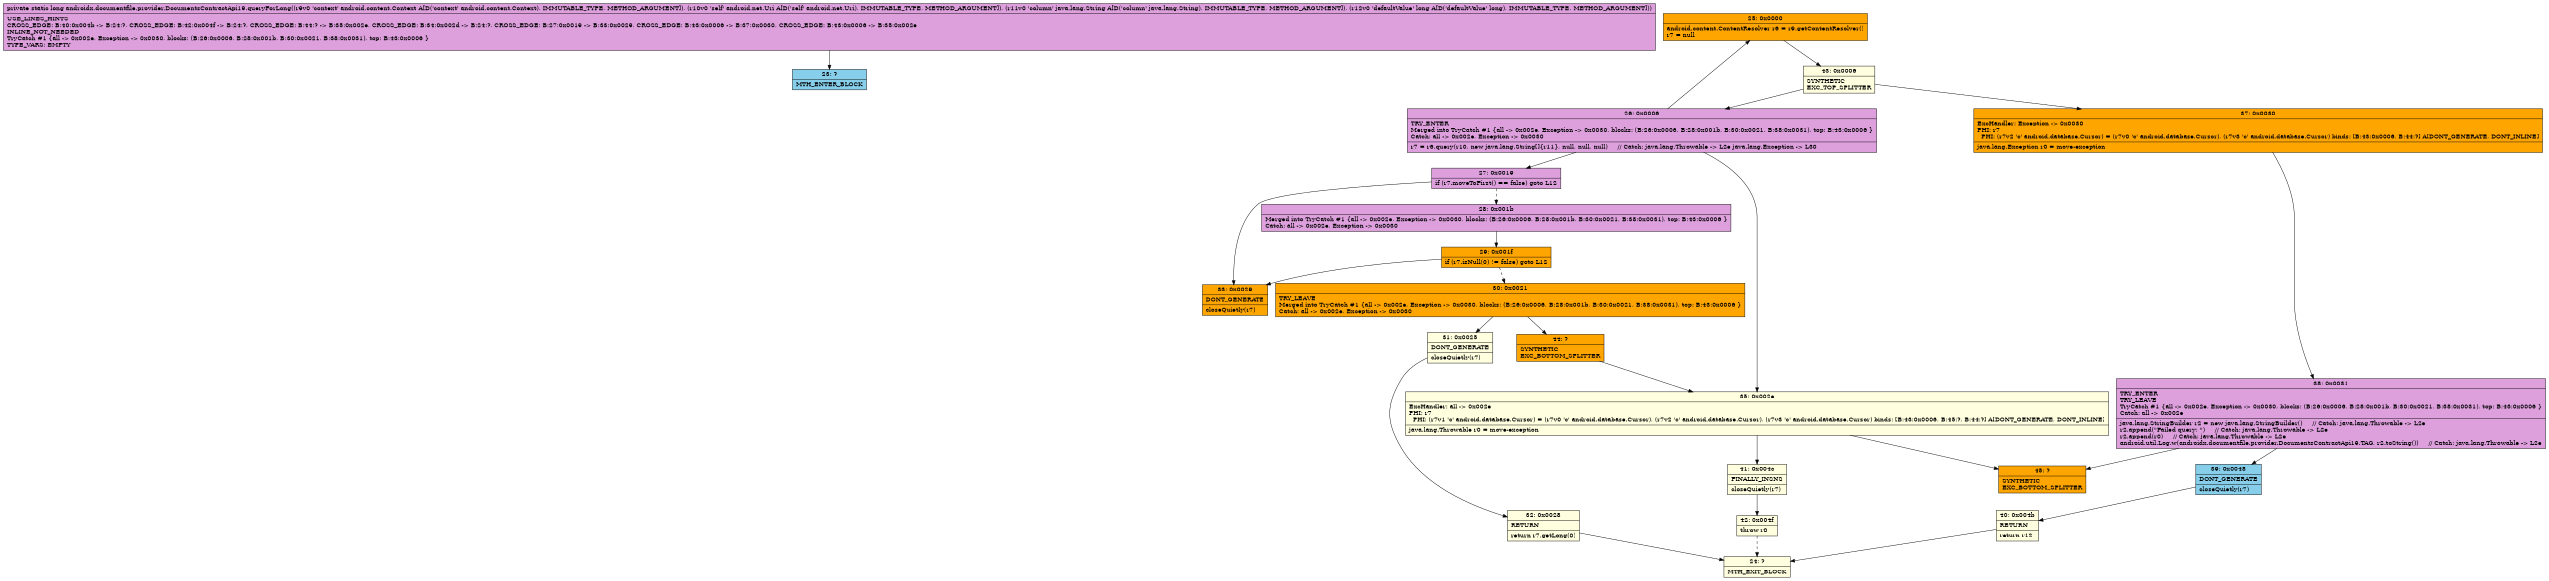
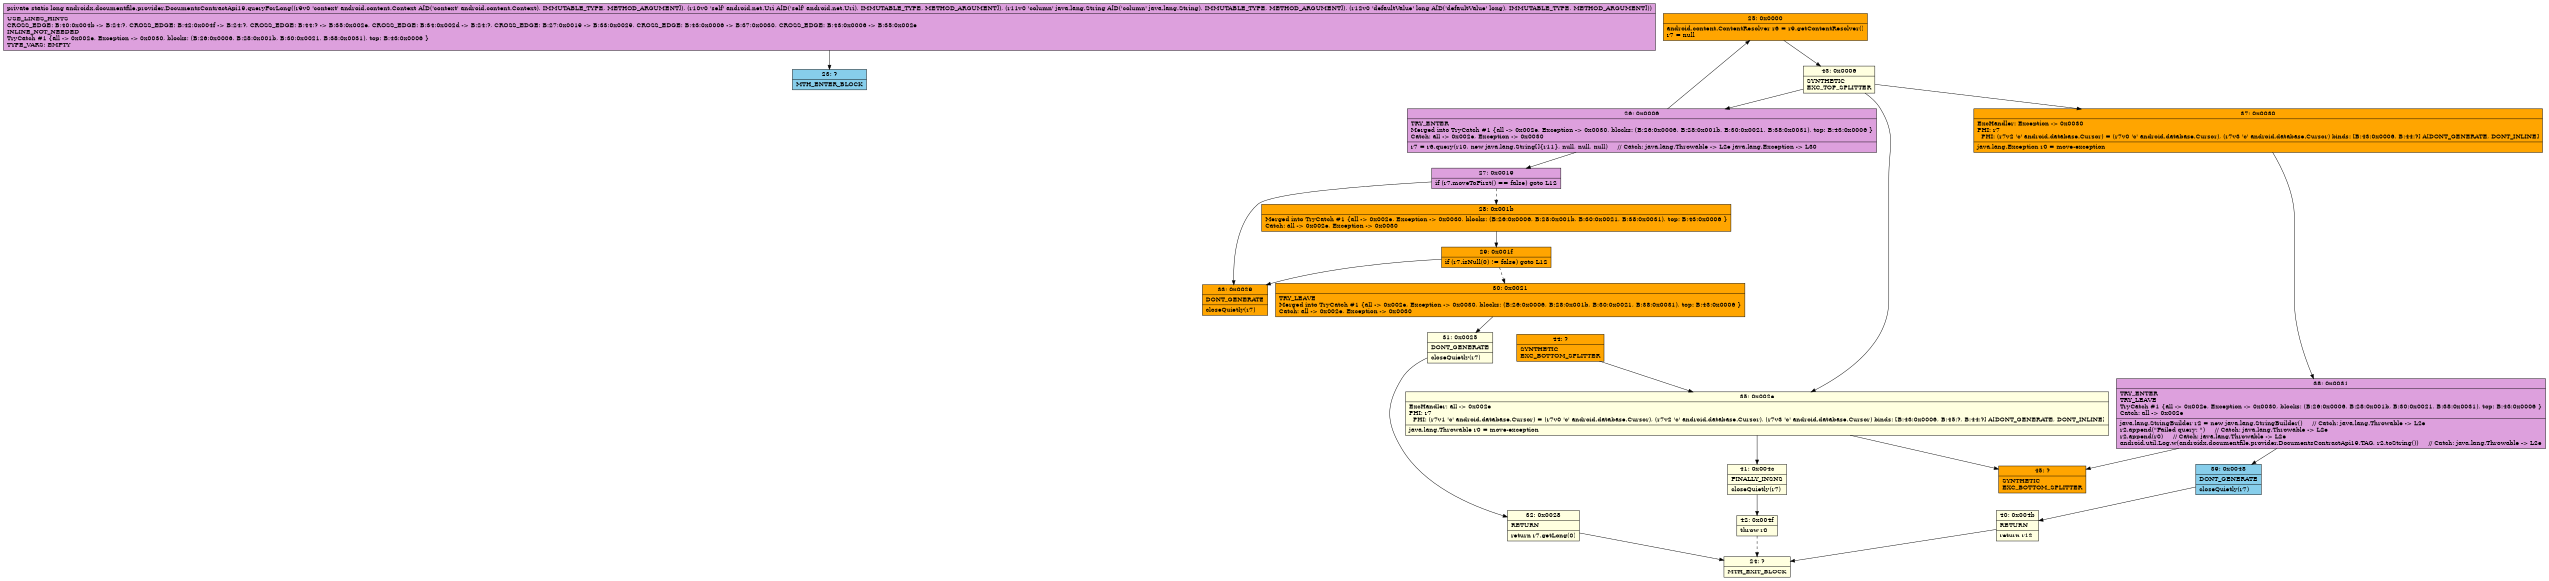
  digraph {
    node [fillcolor=lightyellow shape=record style=filled]
    n1 [fillcolor=skyblue label="{23\:\ ?|MTH_ENTER_BLOCK\l}"]
    n2 [fillcolor=orange label="{25\:\ 0x0000|android.content.ContentResolver r6 = r9.getContentResolver()\lr7 = null\l}"]
    n3 [label="{43\:\ 0x0006|SYNTHETIC\lEXC_TOP_SPLITTER\l}"]
    n4 [fillcolor=plum label="{26\:\ 0x0006|TRY_ENTER\lMerged into TryCatch #1 \{all \-\> 0x002e, Exception \-\> 0x0030, blocks: (B:26:0x0006, B:28:0x001b, B:30:0x0021, B:38:0x0031), top: B:43:0x0006 \}\lCatch: all \-\> 0x002e, Exception \-\> 0x0030\l|r7 = r6.query(r10, new java.lang.String[]\{r11\}, null, null, null)     \/\/ Catch: java.lang.Throwable \-\> L2e java.lang.Exception \-\> L30\l}"]
    n5 [fillcolor=orange label="{37\:\ 0x0030|ExcHandler: Exception \-\> 0x0030\lPHI: r7 \l  PHI: (r7v2 'c' android.database.Cursor) = (r7v0 'c' android.database.Cursor), (r7v3 'c' android.database.Cursor) binds: [B:43:0x0006, B:44:?] A[DONT_GENERATE, DONT_INLINE]\l|java.lang.Exception r0 = move\-exception\l}"]
    n6 [label="{35\:\ 0x002e|ExcHandler: all \-\> 0x002e\lPHI: r7 \l  PHI: (r7v1 'c' android.database.Cursor) = (r7v0 'c' android.database.Cursor), (r7v2 'c' android.database.Cursor), (r7v3 'c' android.database.Cursor) binds: [B:43:0x0006, B:45:?, B:44:?] A[DONT_GENERATE, DONT_INLINE]\l|java.lang.Throwable r0 = move\-exception\l}"]
    n7 [fillcolor=plum label="{27\:\ 0x0019|if (r7.moveToFirst() == false) goto L12\l}"]
    n8 [fillcolor=plum label="{38\:\ 0x0031|TRY_ENTER\lTRY_LEAVE\lTryCatch #1 \{all \-\> 0x002e, Exception \-\> 0x0030, blocks: (B:26:0x0006, B:28:0x001b, B:30:0x0021, B:38:0x0031), top: B:43:0x0006 \}\lCatch: all \-\> 0x002e\l|java.lang.StringBuilder r2 = new java.lang.StringBuilder()     \/\/ Catch: java.lang.Throwable \-\> L2e\lr2.append(\"Failed query: \")     \/\/ Catch: java.lang.Throwable \-\> L2e\lr2.append(r0)     \/\/ Catch: java.lang.Throwable \-\> L2e\landroid.util.Log.w(androidx.documentfile.provider.DocumentsContractApi19.TAG, r2.toString())     \/\/ Catch: java.lang.Throwable \-\> L2e\l}"]
    n9 [fillcolor=orange label="{45\:\ ?|SYNTHETIC\lEXC_BOTTOM_SPLITTER\l}"]
    n10 [label="{41\:\ 0x004c|FINALLY_INSNS\l|closeQuietly(r7)\l}"]
-   n11 [fillcolor=plum label="{28\:\ 0x001b|Merged into TryCatch #1 \{all \-\> 0x002e, Exception \-\> 0x0030, blocks: (B:26:0x0006, B:28:0x001b, B:30:0x0021, B:38:0x0031), top: B:43:0x0006 \}\lCatch: all \-\> 0x002e, Exception \-\> 0x0030\l}"]
+   n11 [fillcolor=orange label="{28\:\ 0x001b|Merged into TryCatch #1 \{all \-\> 0x002e, Exception \-\> 0x0030, blocks: (B:26:0x0006, B:28:0x001b, B:30:0x0021, B:38:0x0031), top: B:43:0x0006 \}\lCatch: all \-\> 0x002e, Exception \-\> 0x0030\l}"]
    n12 [fillcolor=orange label="{33\:\ 0x0029|DONT_GENERATE\l|closeQuietly(r7)\l}"]
    n13 [fillcolor=orange label="{29\:\ 0x001f|if (r7.isNull(0) != false) goto L12\l}"]
    n14 [fillcolor=orange label="{30\:\ 0x0021|TRY_LEAVE\lMerged into TryCatch #1 \{all \-\> 0x002e, Exception \-\> 0x0030, blocks: (B:26:0x0006, B:28:0x001b, B:30:0x0021, B:38:0x0031), top: B:43:0x0006 \}\lCatch: all \-\> 0x002e, Exception \-\> 0x0030\l}"]
    n15 [label="{31\:\ 0x0025|DONT_GENERATE\l|closeQuietly(r7)\l}"]
    n16 [fillcolor=orange label="{44\:\ ?|SYNTHETIC\lEXC_BOTTOM_SPLITTER\l}"]
    n17 [label="{32\:\ 0x0028|RETURN\l|return r7.getLong(0)\l}"]
    n18 [label="{24\:\ ?|MTH_EXIT_BLOCK\l}"]
    n19 [fillcolor=skyblue label="{39\:\ 0x0048|DONT_GENERATE\l|closeQuietly(r7)\l}"]
    n20 [label="{40\:\ 0x004b|RETURN\l|return r12\l}"]
    n21 [label="{42\:\ 0x004f|throw r0\l}"]
    n22 [fillcolor=plum label="{private static long androidx.documentfile.provider.DocumentsContractApi19.queryForLong((r9v0 'context' android.content.Context A[D('context' android.content.Context), IMMUTABLE_TYPE, METHOD_ARGUMENT]), (r10v0 'self' android.net.Uri A[D('self' android.net.Uri), IMMUTABLE_TYPE, METHOD_ARGUMENT]), (r11v0 'column' java.lang.String A[D('column' java.lang.String), IMMUTABLE_TYPE, METHOD_ARGUMENT]), (r12v0 'defaultValue' long A[D('defaultValue' long), IMMUTABLE_TYPE, METHOD_ARGUMENT]))  | USE_LINES_HINTS\lCROSS_EDGE: B:40:0x004b \-\> B:24:?, CROSS_EDGE: B:42:0x004f \-\> B:24:?, CROSS_EDGE: B:44:? \-\> B:35:0x002e, CROSS_EDGE: B:34:0x002d \-\> B:24:?, CROSS_EDGE: B:27:0x0019 \-\> B:33:0x0029, CROSS_EDGE: B:43:0x0006 \-\> B:37:0x0030, CROSS_EDGE: B:43:0x0006 \-\> B:35:0x002e\lINLINE_NOT_NEEDED\lTryCatch #1 \{all \-\> 0x002e, Exception \-\> 0x0030, blocks: (B:26:0x0006, B:28:0x001b, B:30:0x0021, B:38:0x0031), top: B:43:0x0006 \}\lTYPE_VARS: EMPTY\l}"]
    n2 -> n3
    n3 -> n4
    n3 -> n5
-   n4 -> n6
+   n3 -> n6
    n4 -> n2
    n4 -> n7
    n5 -> n8
    n6 -> n9
    n6 -> n10
    n7 -> n11 [style=dashed]
    n7 -> n12
    n8 -> n9
    n8 -> n19
    n10 -> n21
    n11 -> n13
    n13 -> n12
    n13 -> n14 [style=dashed]
    n14 -> n15
-   n14 -> n16
    n15 -> n17
    n16 -> n6
    n17 -> n18
    n19 -> n20
    n20 -> n18
    n21 -> n18 [style=dashed]
    n22 -> n1
  }
